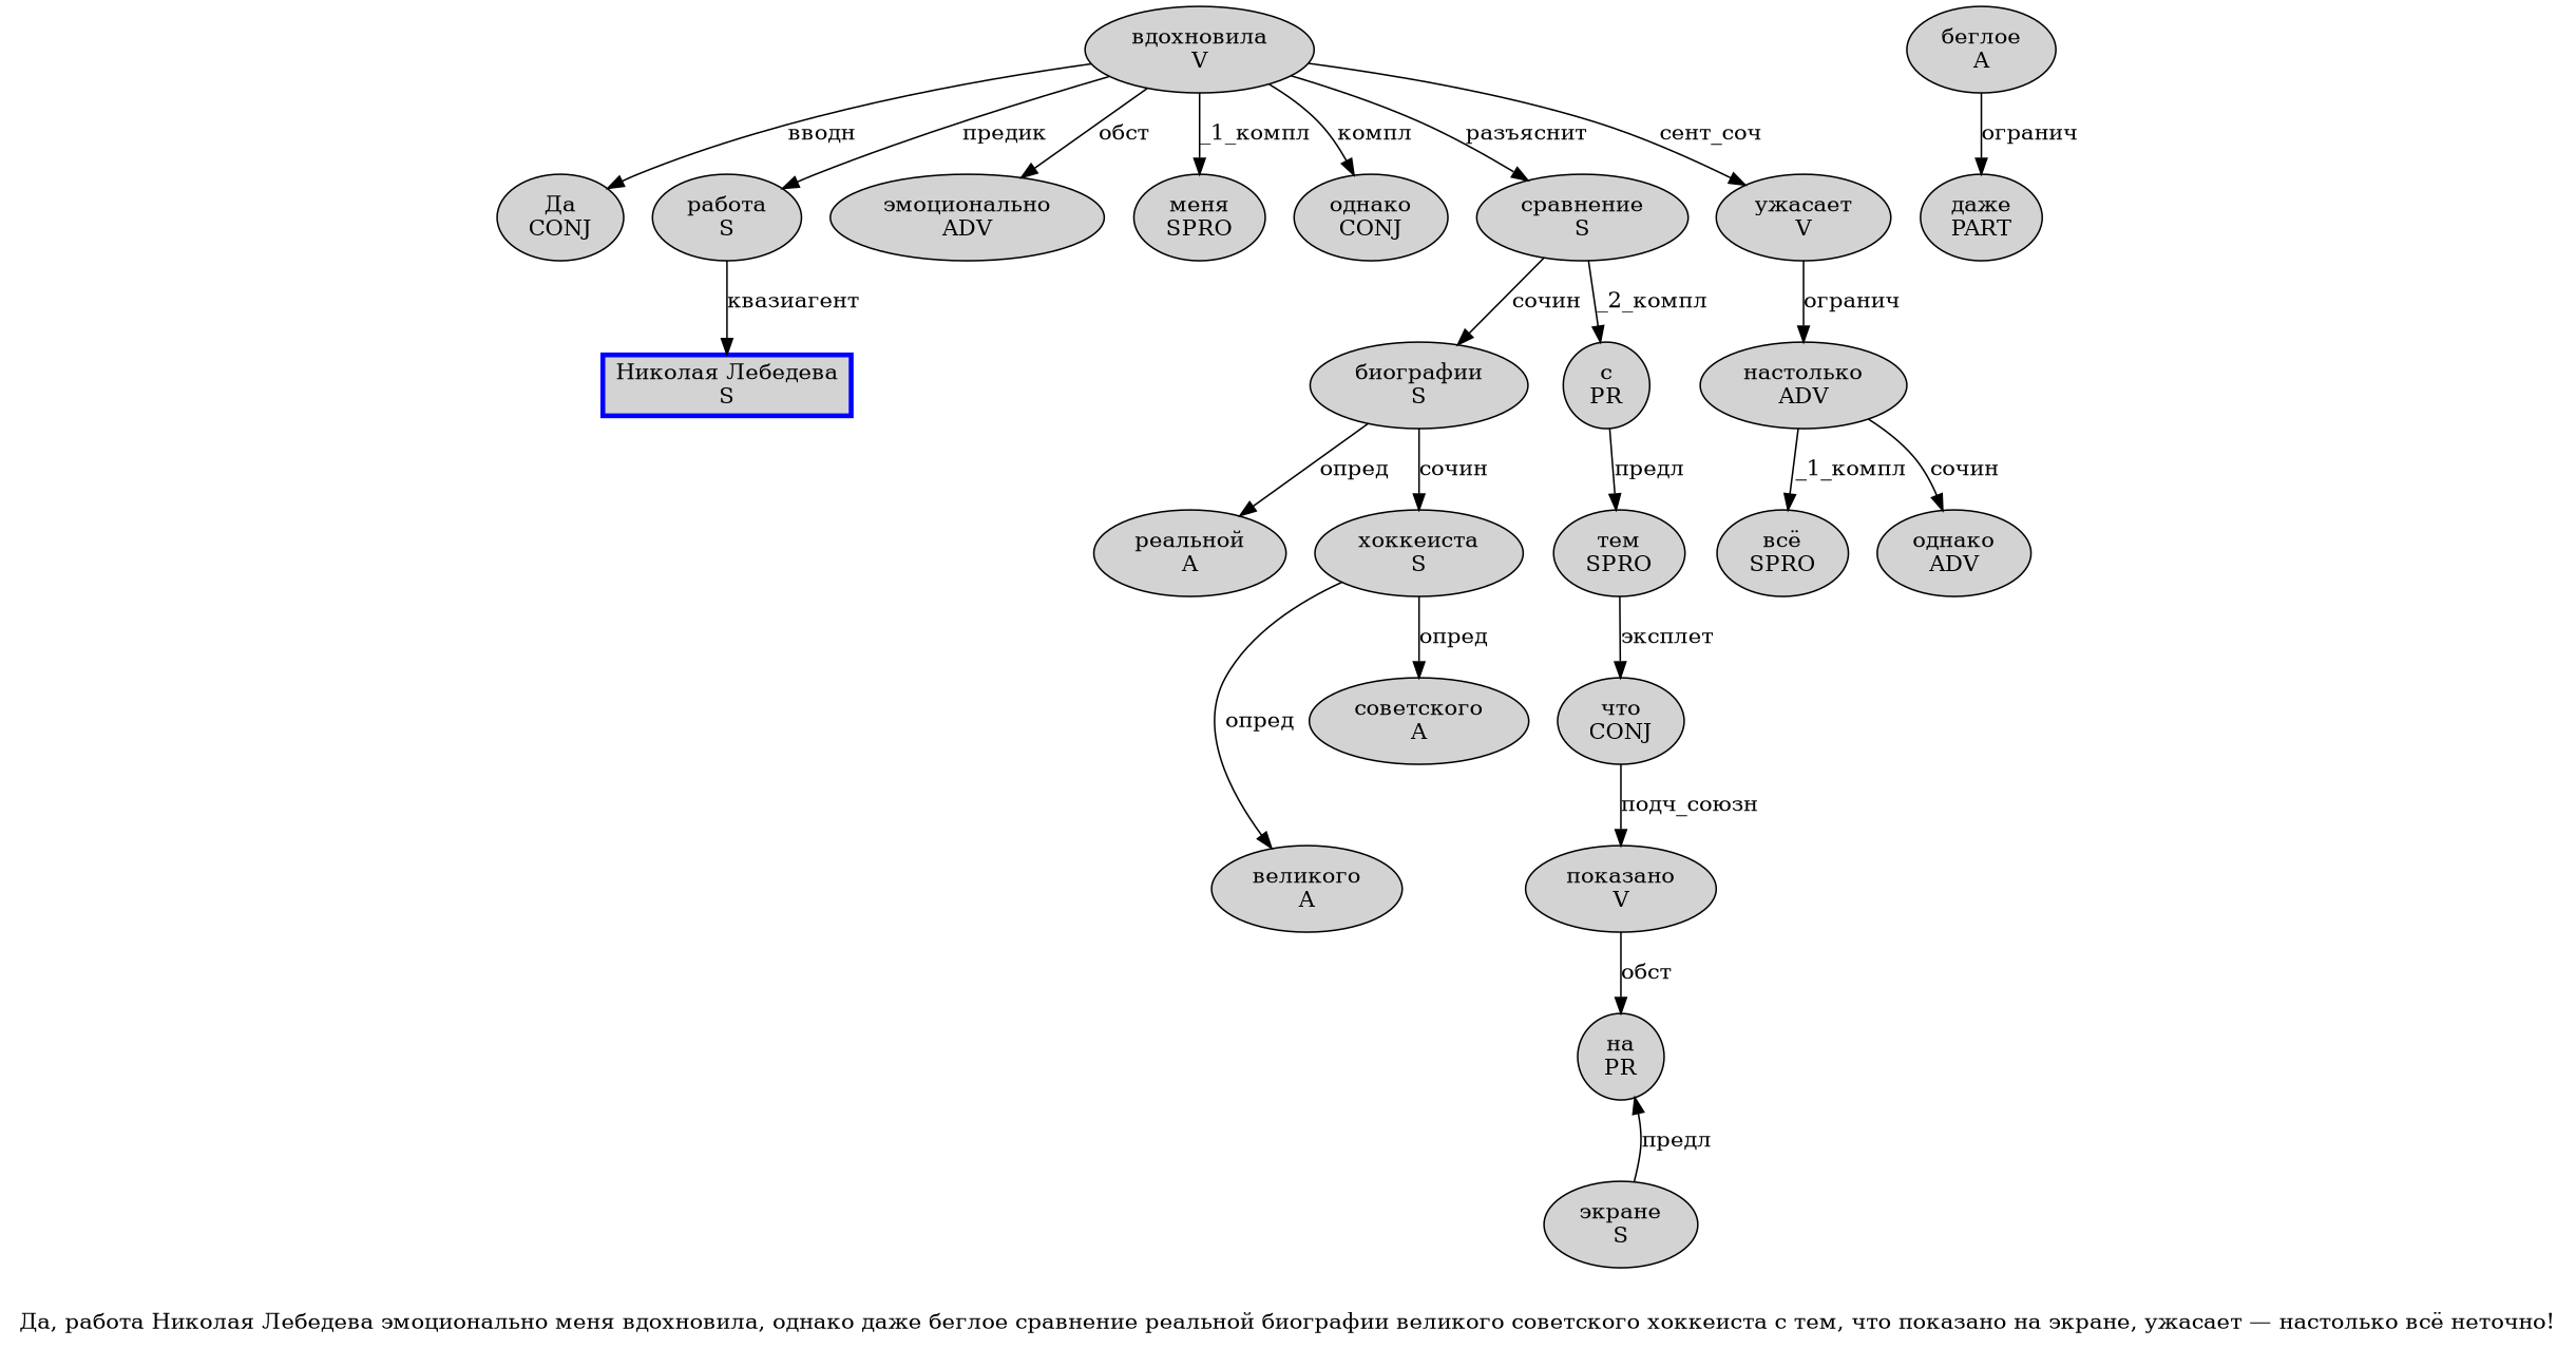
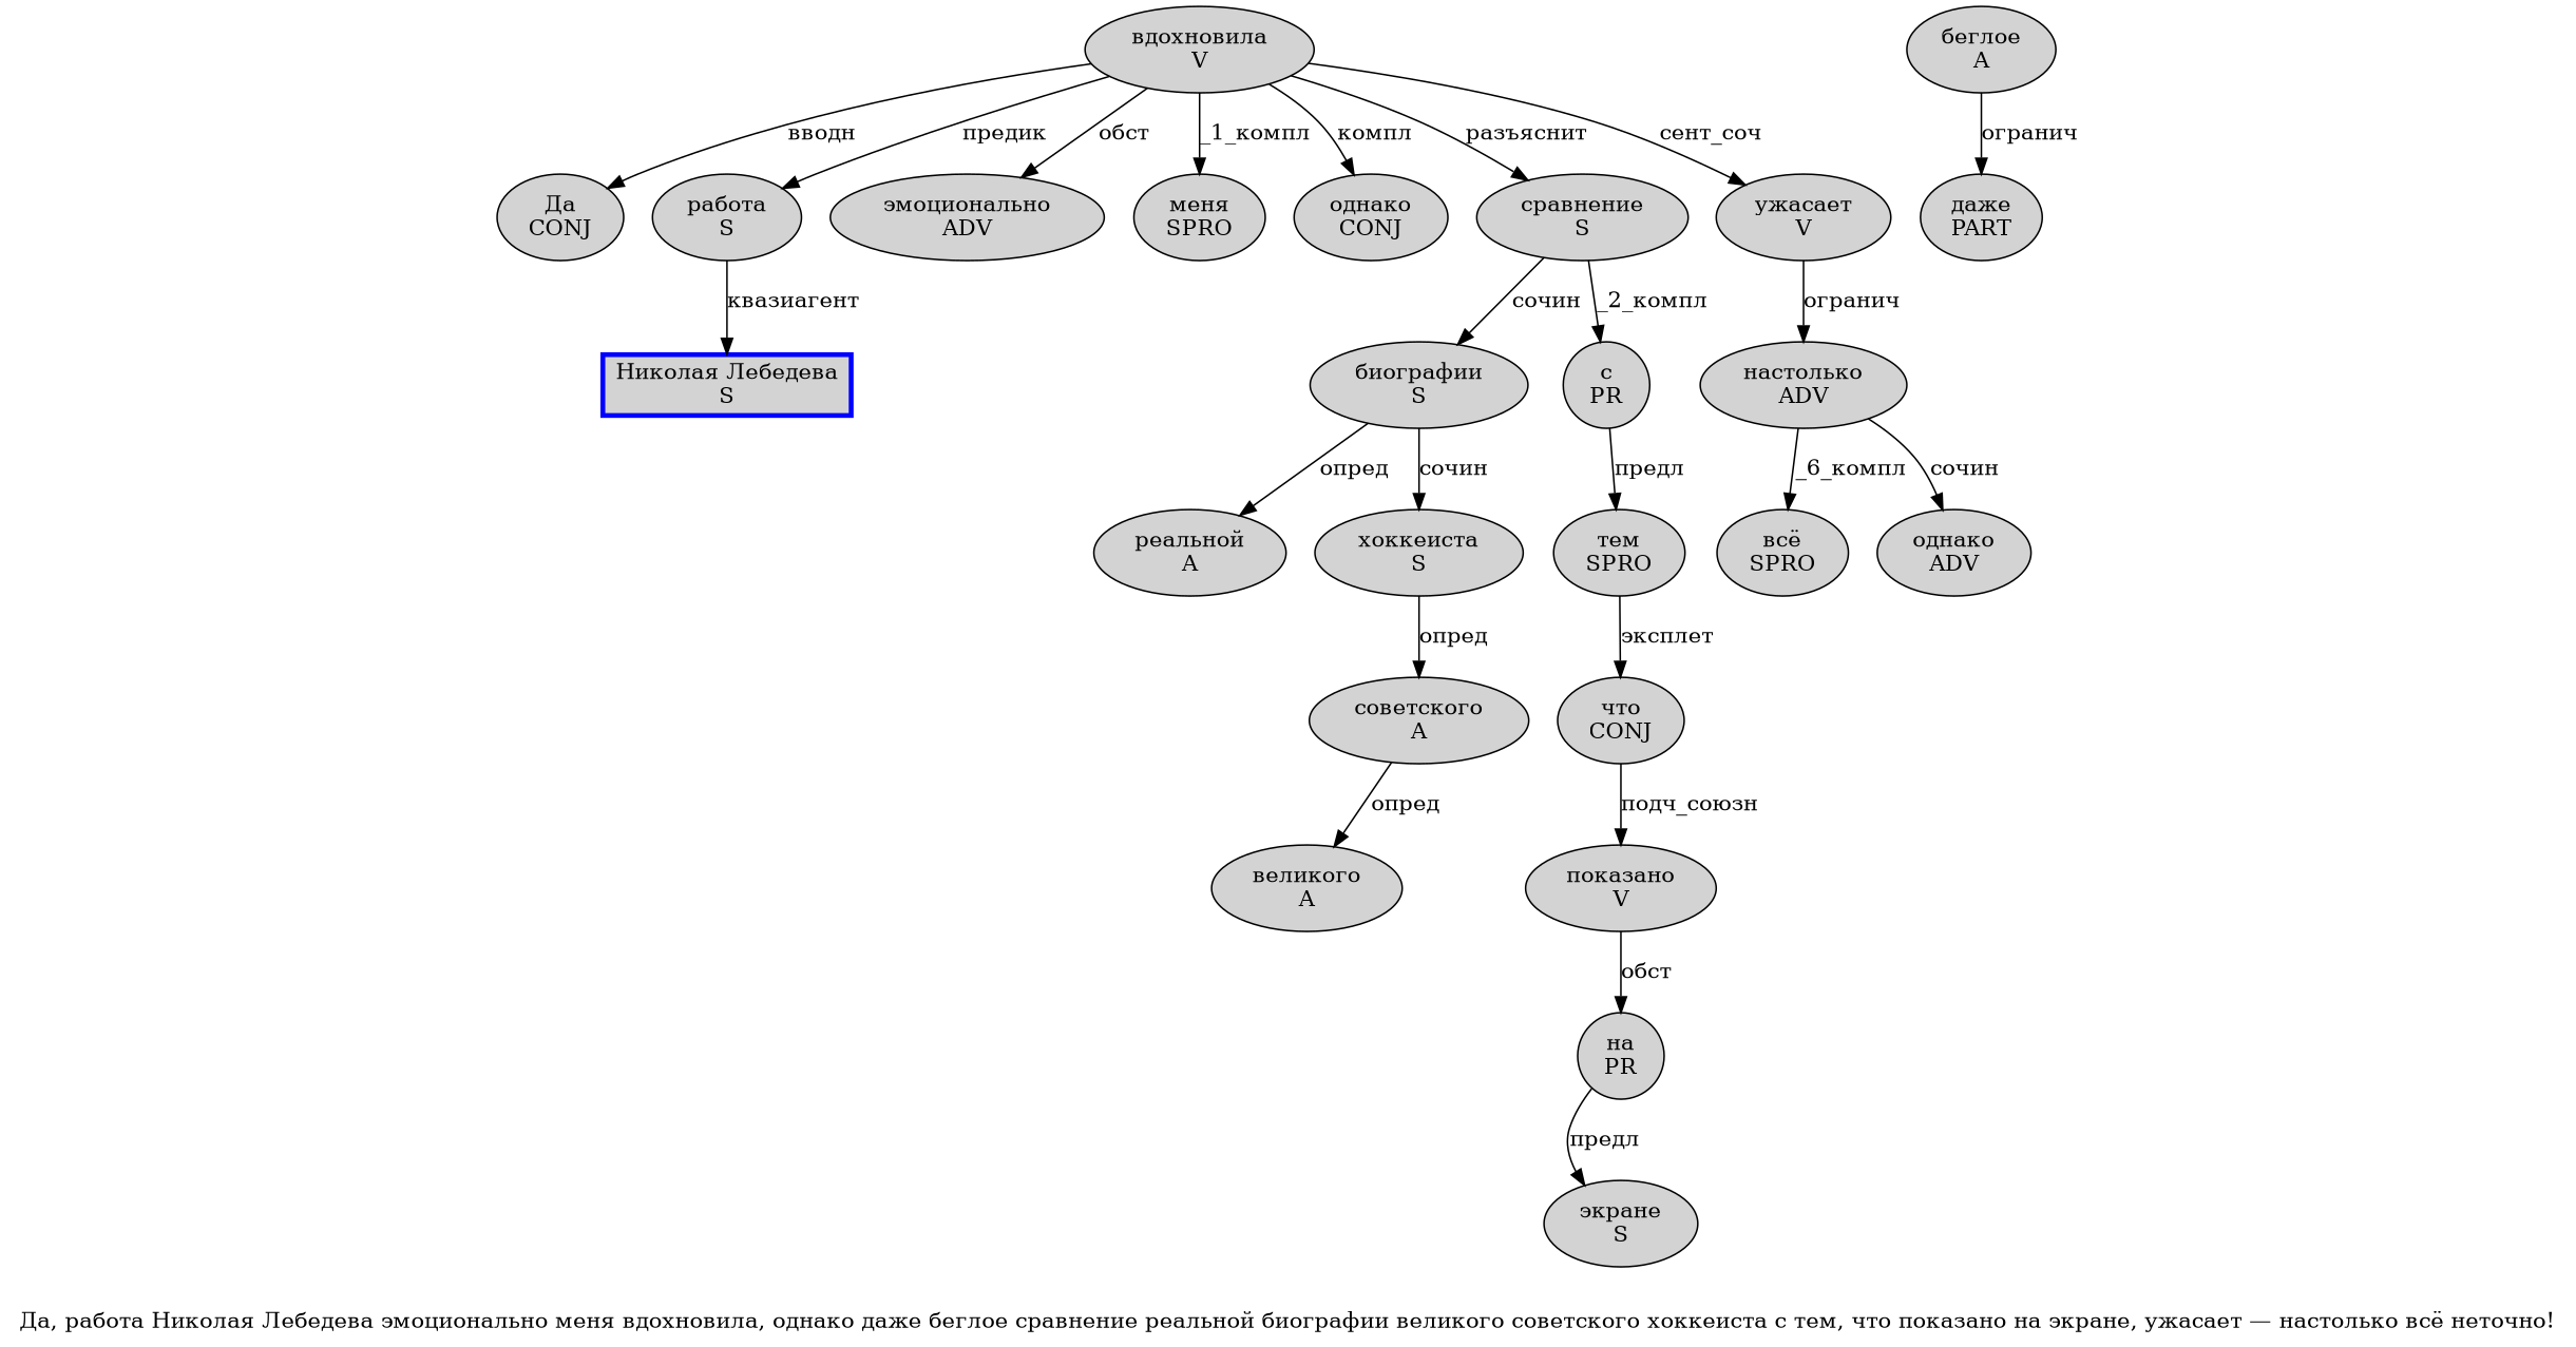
  digraph {
    label="Да, работа Николая Лебедева эмоционально меня вдохновила, однако даже беглое сравнение реальной биографии великого советского хоккеиста с тем, что показано на экране, ужасает — настолько всё неточно!"
    node [fillcolor=lightgray penwidth=1 shape=ellipse style=filled]
    n1 [label="Да\nCONJ"]
    n2 [label="работа\nS"]
    n3 [color=blue label="Николая Лебедева\nS" penwidth=3 shape=box]
    n4 [label="эмоционально\nADV"]
    n5 [label="меня\nSPRO"]
    n6 [label="вдохновила\nV"]
    n7 [label="однако\nCONJ"]
    n8 [label="сравнение\nS"]
    n9 [label="ужасает\nV"]
    n10 [label="биографии\nS"]
    n11 [label="с\nPR"]
    n12 [label="настолько\nADV"]
    n13 [label="даже\nPART"]
    n14 [label="беглое\nA"]
    n15 [label="реальной\nA"]
    n16 [label="хоккеиста\nS"]
    n17 [label="тем\nSPRO"]
    n18 [label="великого\nA"]
    n19 [label="советского\nA"]
    n20 [label="что\nCONJ"]
    n21 [label="показано\nV"]
    n22 [label="на\nPR"]
    n23 [label="экране\nS"]
    n24 [label="всё\nSPRO"]
    n25 [label="однако\nADV"]
    n2 -> n3 [label="квазиагент"]
    n6 -> n1 [label="вводн"]
    n6 -> n2 [label="предик"]
    n6 -> n4 [label="обст"]
    n6 -> n5 [label="_1_компл"]
    n6 -> n7 [label="компл"]
    n6 -> n8 [label="разъяснит"]
    n6 -> n9 [label="сент_соч"]
    n8 -> n10 [label="сочин"]
    n8 -> n11 [label="_2_компл"]
    n9 -> n12 [label="огранич"]
    n10 -> n15 [label="опред"]
    n10 -> n16 [label="сочин"]
    n11 -> n17 [label="предл"]
-   n12 -> n24 [label="_1_компл"]
+   n12 -> n24 [label="_6_компл"]
    n12 -> n25 [label="сочин"]
    n14 -> n13 [label="огранич"]
-   n16 -> n18 [label="опред"]
+   n19 -> n18 [label="опред"]
    n16 -> n19 [label="опред"]
    n17 -> n20 [label="эксплет"]
    n20 -> n21 [label="подч_союзн"]
    n21 -> n22 [label="обст"]
-   n23 -> n22 [label="предл"]
+   n22 -> n23 [label="предл"]
  }
